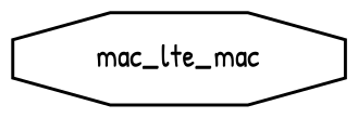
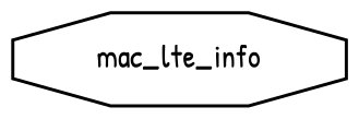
  digraph {
    rankdir=LR
    fontname="Patrick Hand"
-   n1 [color=black fillcolor=white fontname="Patrick Hand" fontsize=10 height=0.2 label=mac_lte_mac shape=octagon style=filled width=0.4]
+   n1 [color=black fillcolor=white fontname="Patrick Hand" fontsize=10 height=0.2 label=mac_lte_info shape=octagon style=filled width=0.4]
  }
